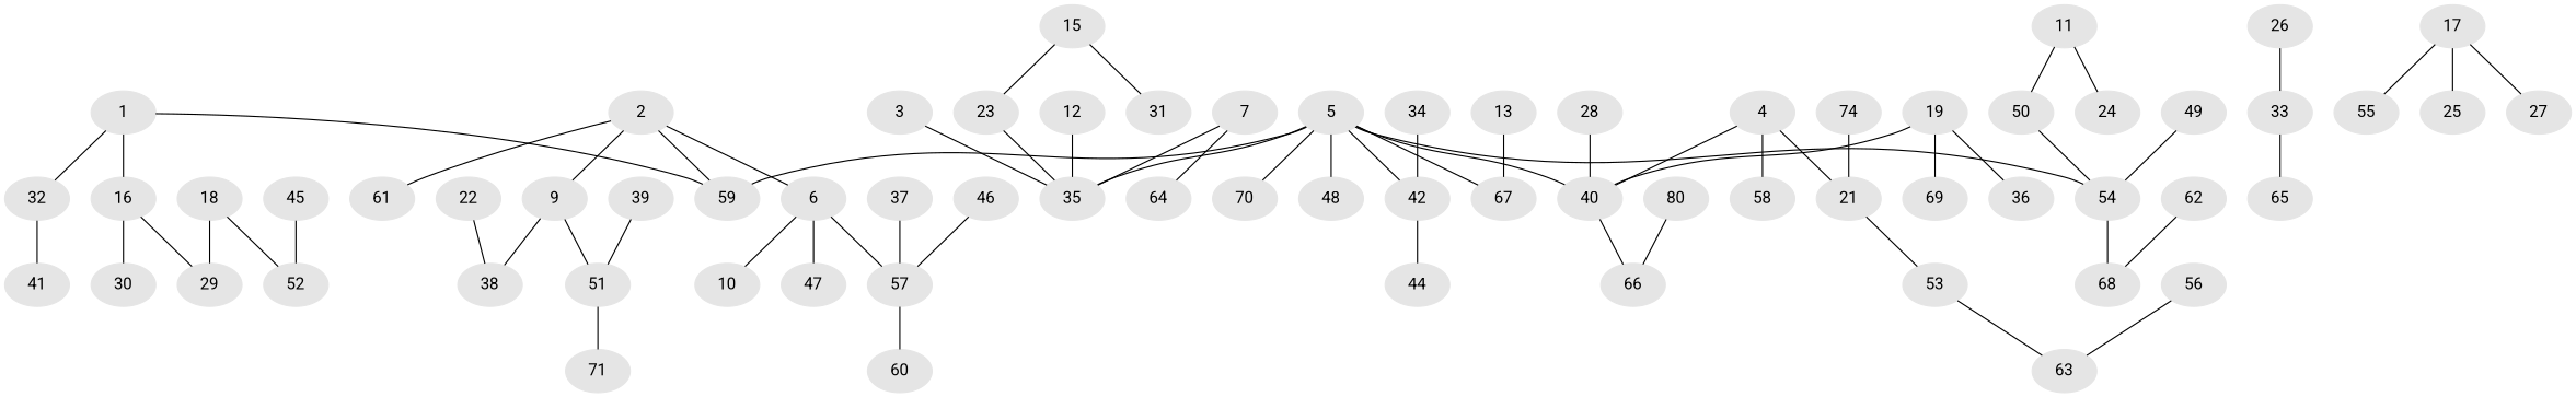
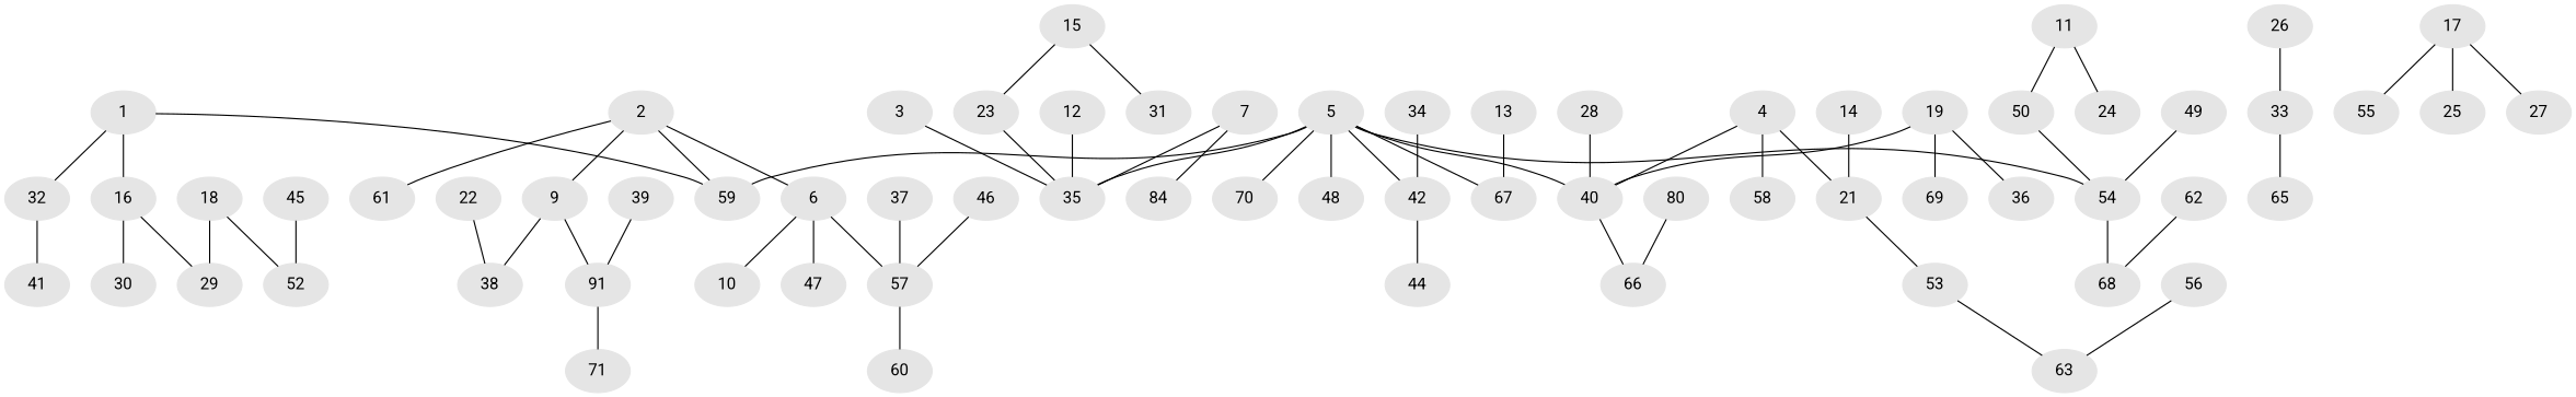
  graph {
    fontname=Roboto
    node [color=gray90 fontname=Roboto style=filled]
    edge [fontname=Roboto weight=1.0]
    1
    16
    32
    59
    29
    30
    41
    2
    6
    9
    61
    10
    47
    57
    38
-   51
+   51 [label=91]
    3
    35
    4
    21
    40
    58
    53
    66
    5
    42
    48
    54
    67
    70
    44
    68
    60
    7
-   64
+   64 [label=84]
    33
    65
    71
    11
    24
    50
    12
    13
-   14 [label=74]
+   14
    15
    23
    31
    17
    55
    25
    27
    18
    52
    19
    36
    69
    n57 [label=80]
    63
    22
    26
    28
    34
    37
    39
    45
    46
    49
    56
    62
    1 -- 16
    1 -- 32
    1 -- 59
    16 -- 29
    16 -- 30
    32 -- 41
    2 -- 59
    2 -- 6
    2 -- 9
    2 -- 61
    6 -- 10
    6 -- 47
    6 -- 57
    9 -- 38
    9 -- 51
    57 -- 60
    51 -- 71
    3 -- 35
    4 -- 21
    4 -- 40
    4 -- 58
    21 -- 53
    40 -- 66
    53 -- 63
    5 -- 59
    5 -- 35
    5 -- 40
    5 -- 42
    5 -- 48
    5 -- 54
    5 -- 67
    5 -- 70
    42 -- 44
    54 -- 68
    7 -- 35
    7 -- 64
    33 -- 65
    11 -- 24
    11 -- 50
    50 -- 54
    12 -- 35
    13 -- 67
    14 -- 21
    15 -- 23
    15 -- 31
    23 -- 35
    17 -- 55
    17 -- 25
    17 -- 27
    18 -- 29
    18 -- 52
    19 -- 40
    19 -- 36
    19 -- 69
    n57 -- 66
    22 -- 38
    26 -- 33
    28 -- 40
    34 -- 42
    37 -- 57
    39 -- 51
    45 -- 52
    46 -- 57
    49 -- 54
    56 -- 63
    62 -- 68
  }
